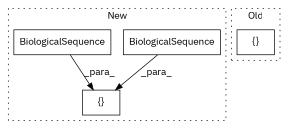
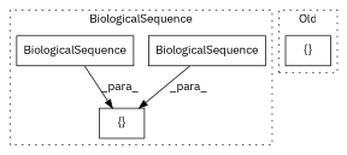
  digraph {
    fontname="IBM Plex Sans"
    node [a=32 l="19,1" shape=box fontname="IBM Plex Sans"]
    edge [fontname="IBM Plex Sans"]
    n1 [label=BiologicalSequence s="10103,10230"]
    n2 [a=4 l="1,1" label="{}" s="10102,10491"]
    n3 [label=BiologicalSequence s="10232,10359"]
    n4 [a=4 l="1,1" label="{}" s="9867,9960"]
    subgraph cluster_1 {
-     label=New
+     label=BiologicalSequence
      style=dotted
      n1
      n2
      n3
    }
    subgraph cluster_2 {
      label=Old
      style=dotted
      n4
    }
    n1 -> n2 [label=_para_]
    n3 -> n2 [label=_para_]
  }
